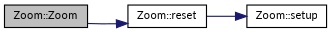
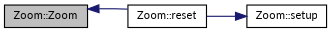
  digraph {
    fontname=Lato
    rankdir=LR
    node [color=black fillcolor=white fontname=Lato fontsize=10 shape=record style=filled]
    edge [color=midnightblue fontname=Lato fontsize=10 labelfontname=Helvetica labelfontsize=10 style=solid]
    n1 [fillcolor=grey75 fontcolor=black height=0.2 label="Zoom::Zoom" width=0.4]
    n2 [height=0.2 label="Zoom::reset" width=0.4]
    n3 [height=0.2 label="Zoom::setup" width=0.4]
-   n1 -> n2
+   n2 -> n1
    n2 -> n3
  }
